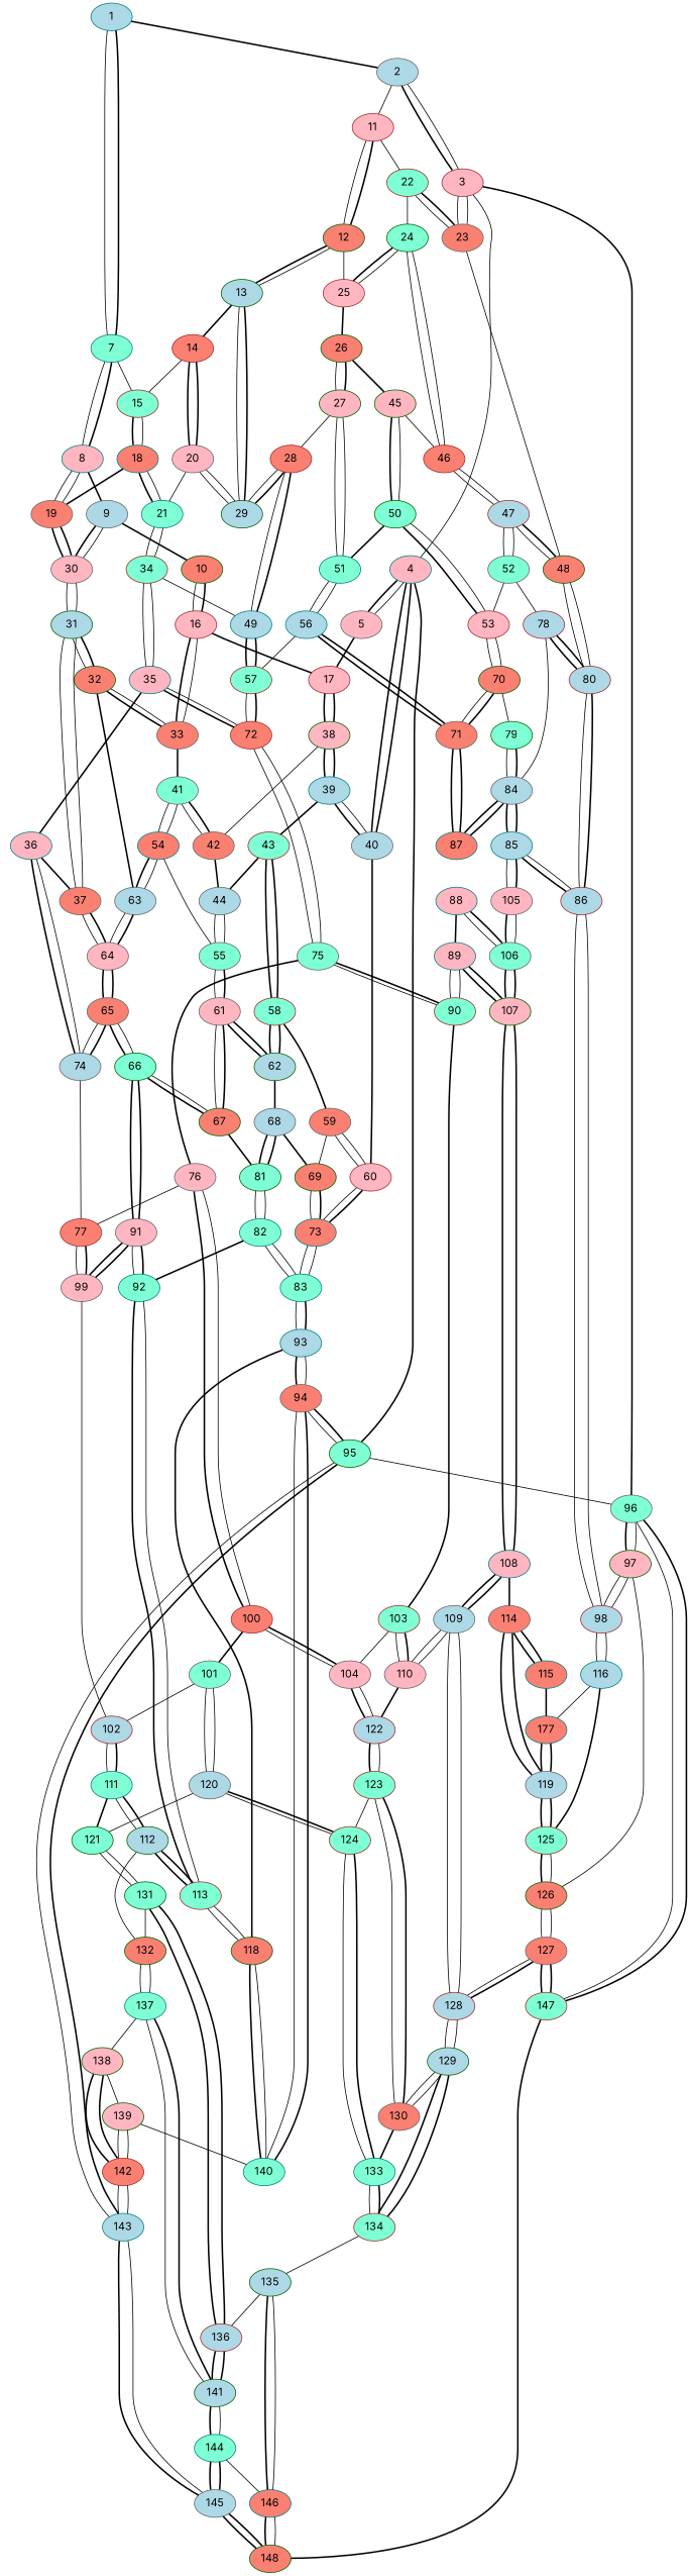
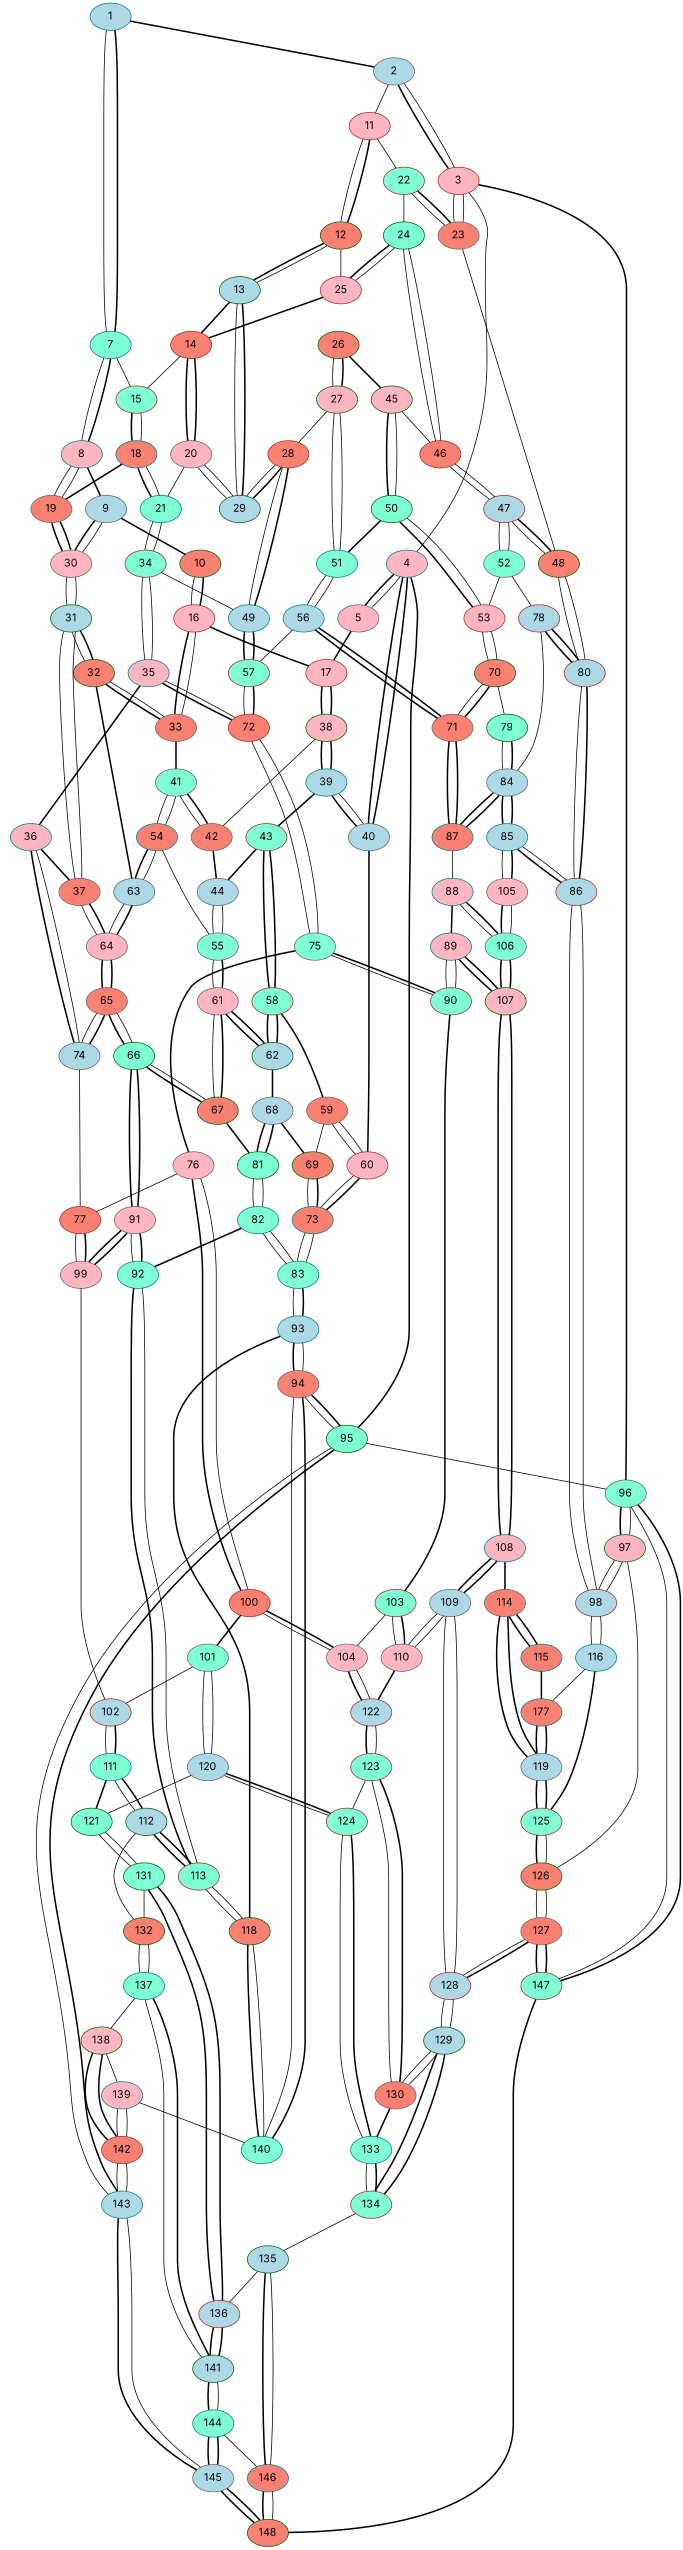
  graph {
    fontname=Inter
    node [color=gray40 fillcolor=aquamarine fontname=Inter style=filled]
    edge [fontname=Inter style=solid]
    1 [color=teal fillcolor=lightblue]
    2 [fillcolor=lightblue]
    7 [color=teal]
    3 [color=brown fillcolor=lightpink]
    11 [color=brown fillcolor=lightpink]
    8 [color=teal fillcolor=lightpink]
    15 [color=brown]
    4 [color=teal fillcolor=lightpink]
    23 [fillcolor=salmon]
    96
    12 [color=darkgreen fillcolor=salmon]
    22 [color=brown]
    5 [fillcolor=lightpink]
    40 [fillcolor=lightblue]
    95 [color=darkgreen]
    48 [color=darkgreen fillcolor=salmon]
    97 [color=darkgreen fillcolor=lightpink]
    147 [color=brown]
    17 [color=brown fillcolor=lightpink]
    60 [color=brown fillcolor=lightpink]
    143 [color=teal fillcolor=lightblue]
    38 [color=darkgreen fillcolor=lightpink]
    10 [color=darkgreen fillcolor=salmon]
    16 [color=brown fillcolor=lightpink]
    9 [fillcolor=lightblue]
    19 [fillcolor=salmon]
    18 [color=teal fillcolor=salmon]
    30 [fillcolor=lightpink]
    31 [color=darkgreen fillcolor=lightblue]
    33 [fillcolor=salmon]
    13 [color=darkgreen fillcolor=lightblue]
    25 [color=brown fillcolor=lightpink]
    24 [color=darkgreen]
    14 [color=brown fillcolor=salmon]
    29 [color=darkgreen fillcolor=lightblue]
    26 [color=darkgreen fillcolor=salmon]
    20 [fillcolor=lightpink]
    21 [color=teal]
    41
    39 [color=teal fillcolor=lightblue]
    42 [fillcolor=salmon]
    34 [color=brown]
    49 [color=teal fillcolor=lightblue]
    35 [color=teal fillcolor=lightpink]
    46 [color=brown fillcolor=salmon]
    80 [color=brown fillcolor=lightblue]
    47 [color=brown fillcolor=lightblue]
    27 [color=darkgreen fillcolor=lightpink]
    45 [color=darkgreen fillcolor=lightpink]
    28 [color=brown fillcolor=salmon]
    51 [color=teal]
    50 [color=darkgreen]
    56 [color=teal fillcolor=lightblue]
    57 [color=brown]
    32 [color=darkgreen fillcolor=salmon]
    37 [fillcolor=salmon]
    63 [fillcolor=lightblue]
    64 [fillcolor=lightpink]
    54 [color=teal fillcolor=salmon]
    36 [color=teal fillcolor=lightpink]
    72 [color=brown fillcolor=salmon]
    74 [fillcolor=lightblue]
    75
    77 [color=brown fillcolor=salmon]
    65 [fillcolor=salmon]
    43 [color=brown]
    44 [fillcolor=lightblue]
    58 [color=brown]
    73 [color=teal fillcolor=salmon]
    55
    59 [fillcolor=salmon]
    62 [color=darkgreen fillcolor=lightblue]
    61 [fillcolor=lightpink]
    53 [color=brown fillcolor=lightpink]
    52
    78 [color=brown fillcolor=lightblue]
    86 [color=brown fillcolor=lightblue]
    70 [color=darkgreen fillcolor=salmon]
    71 [fillcolor=salmon]
    84 [fillcolor=lightblue]
    79 [color=darkgreen]
    67 [color=darkgreen fillcolor=salmon]
    87 [color=teal fillcolor=salmon]
    69 [color=darkgreen fillcolor=salmon]
    68 [fillcolor=lightblue]
    83 [color=teal]
    81 [color=darkgreen]
    66 [color=darkgreen]
    91 [fillcolor=lightpink]
    99 [fillcolor=lightpink]
    92 [color=teal]
    82 [color=teal]
    88 [color=teal fillcolor=lightpink]
    76 [fillcolor=lightpink]
    90 [color=brown]
    93 [color=teal fillcolor=lightblue]
    100 [color=brown fillcolor=salmon]
    103 [color=brown]
    101
    104 [fillcolor=lightpink]
    102 [color=brown fillcolor=lightblue]
    85 [color=teal fillcolor=lightblue]
    98 [color=brown fillcolor=lightblue]
    113 [color=brown]
    94 [fillcolor=salmon]
    118 [color=darkgreen fillcolor=salmon]
    105 [fillcolor=lightpink]
    106
    116 [color=teal fillcolor=lightblue]
    89 [color=teal fillcolor=lightpink]
    107 [color=darkgreen fillcolor=lightpink]
    108 [color=teal fillcolor=lightpink]
    110 [fillcolor=lightpink]
    140 [color=teal]
    145 [fillcolor=lightblue]
    126 [color=darkgreen fillcolor=salmon]
    148 [color=darkgreen fillcolor=salmon]
    127 [fillcolor=salmon]
    n119 [color=teal fillcolor=salmon label=177]
    125 [color=brown]
    111 [color=teal]
    120 [fillcolor=lightblue]
    122 [color=brown fillcolor=lightblue]
    121 [color=darkgreen]
    124 [color=brown]
    112 [color=darkgreen fillcolor=lightblue]
    123 [color=brown]
    109 [fillcolor=lightblue]
    114 [fillcolor=salmon]
    128 [color=brown fillcolor=lightblue]
    115 [color=teal fillcolor=salmon]
    119 [fillcolor=lightblue]
    129 [color=darkgreen fillcolor=lightblue]
    132 [color=darkgreen fillcolor=salmon]
    131 [color=darkgreen]
    137 [color=teal]
    133 [color=teal]
    136 [color=brown fillcolor=lightblue]
    130 [fillcolor=salmon]
    134 [color=brown]
    135 [color=darkgreen fillcolor=lightblue]
    141 [color=darkgreen fillcolor=lightblue]
    138 [color=darkgreen fillcolor=lightpink]
    146 [color=teal fillcolor=salmon]
    144 [color=teal]
-   139 [color=darkgreen fillcolor=lightpink]
+   139 [color=teal fillcolor=lightpink]
    142 [color=brown fillcolor=salmon]
    1 -- 2 [style=bold]
    1 -- 7
    1 -- 7 [style=bold]
    2 -- 3 [style=bold]
    2 -- 3
    2 -- 11
    7 -- 8
    7 -- 8 [style=bold]
    7 -- 15
    3 -- 4
    3 -- 23
    3 -- 23
    3 -- 96 [style=bold]
    11 -- 12
    11 -- 12 [style=bold]
    11 -- 22
    8 -- 9 [style=bold]
    8 -- 19
    8 -- 19
    15 -- 18 [style=bold]
    15 -- 18
    4 -- 5 [style=bold]
    4 -- 5
    4 -- 40 [style=bold]
    4 -- 40 [style=bold]
    4 -- 95 [style=bold]
    23 -- 48
    96 -- 97 [style=bold]
    96 -- 97
    96 -- 147
    96 -- 147 [style=bold]
    12 -- 13 [style=bold]
    12 -- 13
    12 -- 25
    22 -- 23
    22 -- 23 [style=bold]
    22 -- 24
    5 -- 17 [style=bold]
    40 -- 60 [style=bold]
    95 -- 96
    95 -- 143
    95 -- 143 [style=bold]
    48 -- 80
    48 -- 80
    97 -- 98
    97 -- 98
    97 -- 126
    147 -- 148 [style=bold]
    17 -- 38 [style=bold]
    17 -- 38 [style=bold]
    60 -- 73
    60 -- 73 [style=bold]
    143 -- 145 [style=bold]
    143 -- 145
    38 -- 39 [style=bold]
    38 -- 39 [style=bold]
    38 -- 42
    10 -- 16
    10 -- 16 [style=bold]
    16 -- 17 [style=bold]
    16 -- 33 [style=bold]
    16 -- 33
    9 -- 10 [style=bold]
    9 -- 30 [style=bold]
    9 -- 30
    19 -- 30 [style=bold]
    19 -- 30 [style=bold]
    18 -- 19 [style=bold]
    18 -- 21 [style=bold]
    18 -- 21
    30 -- 31
    30 -- 31
    31 -- 32
    31 -- 32 [style=bold]
    31 -- 37
    31 -- 37
    33 -- 41 [style=bold]
    13 -- 14 [style=bold]
    13 -- 29
    13 -- 29 [style=bold]
-   25 -- 26 [style=bold]
+   25 -- 14 [style=bold]
    24 -- 25 [style=bold]
    24 -- 25
    24 -- 46
    24 -- 46
    14 -- 15
    14 -- 20 [style=bold]
    14 -- 20 [style=bold]
    26 -- 27
    26 -- 27 [style=bold]
    26 -- 45 [style=bold]
    20 -- 29
    20 -- 29
    20 -- 21
    21 -- 34
    21 -- 34
    41 -- 42
    41 -- 42 [style=bold]
    41 -- 54
    41 -- 54
    39 -- 40 [style=bold]
    39 -- 40
    39 -- 43 [style=bold]
    42 -- 44 [style=bold]
    34 -- 49
    34 -- 35
    34 -- 35
    49 -- 57 [style=bold]
    49 -- 57 [style=bold]
    35 -- 36 [style=bold]
    35 -- 72 [style=bold]
    35 -- 72
    46 -- 47
    46 -- 47
    80 -- 86
    80 -- 86 [style=bold]
    47 -- 48
    47 -- 48 [style=bold]
    47 -- 52
    47 -- 52
    27 -- 28
    27 -- 51
    27 -- 51
    45 -- 46
    45 -- 50 [style=bold]
    45 -- 50
    28 -- 29
    28 -- 29 [style=bold]
    28 -- 49
    28 -- 49 [style=bold]
    51 -- 56
    51 -- 56
    50 -- 51 [style=bold]
    50 -- 53 [style=bold]
    50 -- 53
    56 -- 57
    56 -- 71 [style=bold]
    56 -- 71 [style=bold]
    57 -- 72
    57 -- 72 [style=bold]
    32 -- 33 [style=bold]
    32 -- 33
    32 -- 63 [style=bold]
    37 -- 64
    37 -- 64 [style=bold]
    63 -- 64
    63 -- 64 [style=bold]
    64 -- 65 [style=bold]
    64 -- 65 [style=bold]
    54 -- 63 [style=bold]
    54 -- 63
    54 -- 55
    36 -- 37 [style=bold]
    36 -- 74 [style=bold]
    36 -- 74
    72 -- 75
    72 -- 75
    74 -- 77
    75 -- 76 [style=bold]
    75 -- 90
    75 -- 90 [style=bold]
    77 -- 99
    77 -- 99 [style=bold]
    65 -- 74
    65 -- 74 [style=bold]
    65 -- 66 [style=bold]
    65 -- 66
    43 -- 44 [style=bold]
    43 -- 58 [style=bold]
    43 -- 58 [style=bold]
    44 -- 55
    44 -- 55
    58 -- 59 [style=bold]
    58 -- 62 [style=bold]
    58 -- 62 [style=bold]
    73 -- 83
    73 -- 83
    55 -- 61
    55 -- 61 [style=bold]
    59 -- 60
    59 -- 60
    59 -- 69
    62 -- 68 [style=bold]
    61 -- 62 [style=bold]
    61 -- 62 [style=bold]
    61 -- 67
    61 -- 67 [style=bold]
    53 -- 70
    53 -- 70
    52 -- 53
    52 -- 78
    78 -- 80 [style=bold]
    78 -- 80 [style=bold]
    78 -- 84
    86 -- 98
    86 -- 98
    70 -- 71
    70 -- 71 [style=bold]
    70 -- 79
    71 -- 87 [style=bold]
    71 -- 87 [style=bold]
    84 -- 87 [style=bold]
    84 -- 87 [style=bold]
    84 -- 85 [style=bold]
    84 -- 85 [style=bold]
    79 -- 84
    79 -- 84 [style=bold]
    67 -- 81 [style=bold]
+   87 -- 88
    69 -- 73
    69 -- 73 [style=bold]
    68 -- 69 [style=bold]
    68 -- 81 [style=bold]
    68 -- 81 [style=bold]
    83 -- 93
    83 -- 93 [style=bold]
    81 -- 82
    81 -- 82
    66 -- 67 [style=bold]
    66 -- 67
    66 -- 91 [style=bold]
    66 -- 91 [style=bold]
    91 -- 99 [style=bold]
    91 -- 99 [style=bold]
    91 -- 92
    91 -- 92 [style=bold]
    99 -- 102
    92 -- 113 [style=bold]
    92 -- 113
    82 -- 83
    82 -- 83
    82 -- 92 [style=bold]
    88 -- 106
    88 -- 106 [style=bold]
    88 -- 89 [style=bold]
    76 -- 77
    76 -- 100 [style=bold]
    76 -- 100
    90 -- 103 [style=bold]
    93 -- 94 [style=bold]
    93 -- 94
    93 -- 118 [style=bold]
    100 -- 101 [style=bold]
    100 -- 104
    100 -- 104 [style=bold]
    103 -- 104
    103 -- 110
    103 -- 110 [style=bold]
    101 -- 102
    101 -- 120
    101 -- 120
    104 -- 122 [style=bold]
    104 -- 122
    102 -- 111
    102 -- 111 [style=bold]
    85 -- 86 [style=bold]
    85 -- 86
    85 -- 105
    85 -- 105 [style=bold]
    98 -- 116
    98 -- 116
    113 -- 118
    113 -- 118
    94 -- 95
    94 -- 95 [style=bold]
    94 -- 140
    94 -- 140 [style=bold]
    118 -- 140 [style=bold]
    118 -- 140
    105 -- 106 [style=bold]
    105 -- 106
    106 -- 107 [style=bold]
    106 -- 107 [style=bold]
    116 -- n119
    116 -- 125 [style=bold]
    89 -- 90
    89 -- 90
    89 -- 107 [style=bold]
    89 -- 107 [style=bold]
    107 -- 108 [style=bold]
    107 -- 108 [style=bold]
    108 -- 109 [style=bold]
    108 -- 109 [style=bold]
    108 -- 114 [style=bold]
    110 -- 122 [style=bold]
    145 -- 148 [style=bold]
    145 -- 148 [style=bold]
    126 -- 127
    126 -- 127
    127 -- 147 [style=bold]
    127 -- 147 [style=bold]
    127 -- 128
    127 -- 128 [style=bold]
    n119 -- 119 [style=bold]
    n119 -- 119 [style=bold]
    125 -- 126 [style=bold]
    125 -- 126
    111 -- 121 [style=bold]
    111 -- 112
    111 -- 112 [style=bold]
    120 -- 121
    120 -- 124
    120 -- 124 [style=bold]
    122 -- 123 [style=bold]
    122 -- 123
    121 -- 131
    121 -- 131
    124 -- 133
    124 -- 133 [style=bold]
    112 -- 113 [style=bold]
    112 -- 113 [style=bold]
    112 -- 132
    123 -- 124
    123 -- 130
    123 -- 130 [style=bold]
    109 -- 110
    109 -- 110
    109 -- 128
    109 -- 128
    114 -- 115 [style=bold]
    114 -- 115 [style=bold]
    114 -- 119 [style=bold]
    114 -- 119 [style=bold]
    128 -- 129
    128 -- 129
    115 -- n119 [style=bold]
    119 -- 125 [style=bold]
    119 -- 125 [style=bold]
    129 -- 130
    129 -- 130
    129 -- 134 [style=bold]
    129 -- 134 [style=bold]
    132 -- 137
    132 -- 137
    131 -- 132
    131 -- 136 [style=bold]
    131 -- 136 [style=bold]
    137 -- 141
    137 -- 141 [style=bold]
    137 -- 138
    133 -- 134
    133 -- 134 [style=bold]
    136 -- 141 [style=bold]
    136 -- 141 [style=bold]
    130 -- 133 [style=bold]
    134 -- 135
    135 -- 136
    135 -- 146 [style=bold]
    135 -- 146
    141 -- 144 [style=bold]
    141 -- 144
    138 -- 139
    138 -- 142 [style=bold]
    138 -- 142 [style=bold]
    146 -- 148 [style=bold]
    146 -- 148
    144 -- 145 [style=bold]
    144 -- 145 [style=bold]
    144 -- 146
    139 -- 140
    139 -- 142
    139 -- 142
    142 -- 143
    142 -- 143
  }
